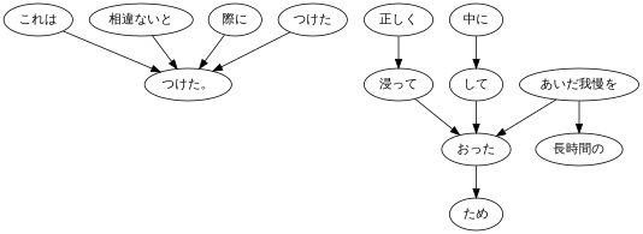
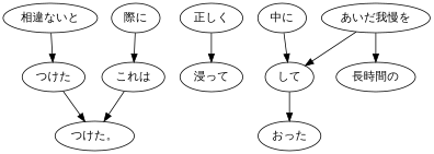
  digraph {
    fontname="IBM Plex Mono"
    node [fontname="IBM Plex Mono"]
    edge [fontname="IBM Plex Mono"]
    n1 [label="これは"]
    n2 [label="つけた。"]
    n3 [label="正しく"]
    n4 [label="浸って"]
    n5 [label="して"]
    n6 [label="おった"]
    n7 [label="中に"]
    n8 [label="長時間の"]
    n9 [label="あいだ我慢を"]
-   n10 [label="ため"]
    n11 [label="相違ないと"]
    n12 [label="際に"]
    n13 [label="つけた"]
    n1 -> n2
    n3 -> n4
-   n4 -> n6
    n5 -> n6
-   n6 -> n10
    n7 -> n5
-   n9 -> n6
+   n9 -> n5
    n9 -> n8
-   n11 -> n2
-   n12 -> n2
+   n11 -> n13
+   n12 -> n1
    n13 -> n2
  }
